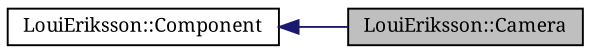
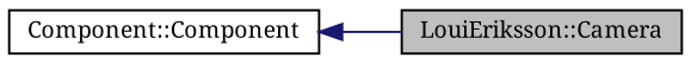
  digraph {
    rankdir=LR
    fontname="Noto Serif"
    node [color=black fontname="Noto Serif" fontsize=10 shape=record style=filled]
    n1 [fillcolor=grey75 fontcolor=black height=0.2 label="LouiEriksson::Camera" width=0.4]
-   n2 [fillcolor=white height=0.2 label="LouiEriksson::Component" width=0.4]
+   n2 [fillcolor=white height=0.2 label="Component::Component" width=0.4]
    n2 -> n1 [color=midnightblue dir=back fontname="Noto Serif" fontsize=10 labelfontname=Helvetica labelfontsize=10 style=solid]
  }
